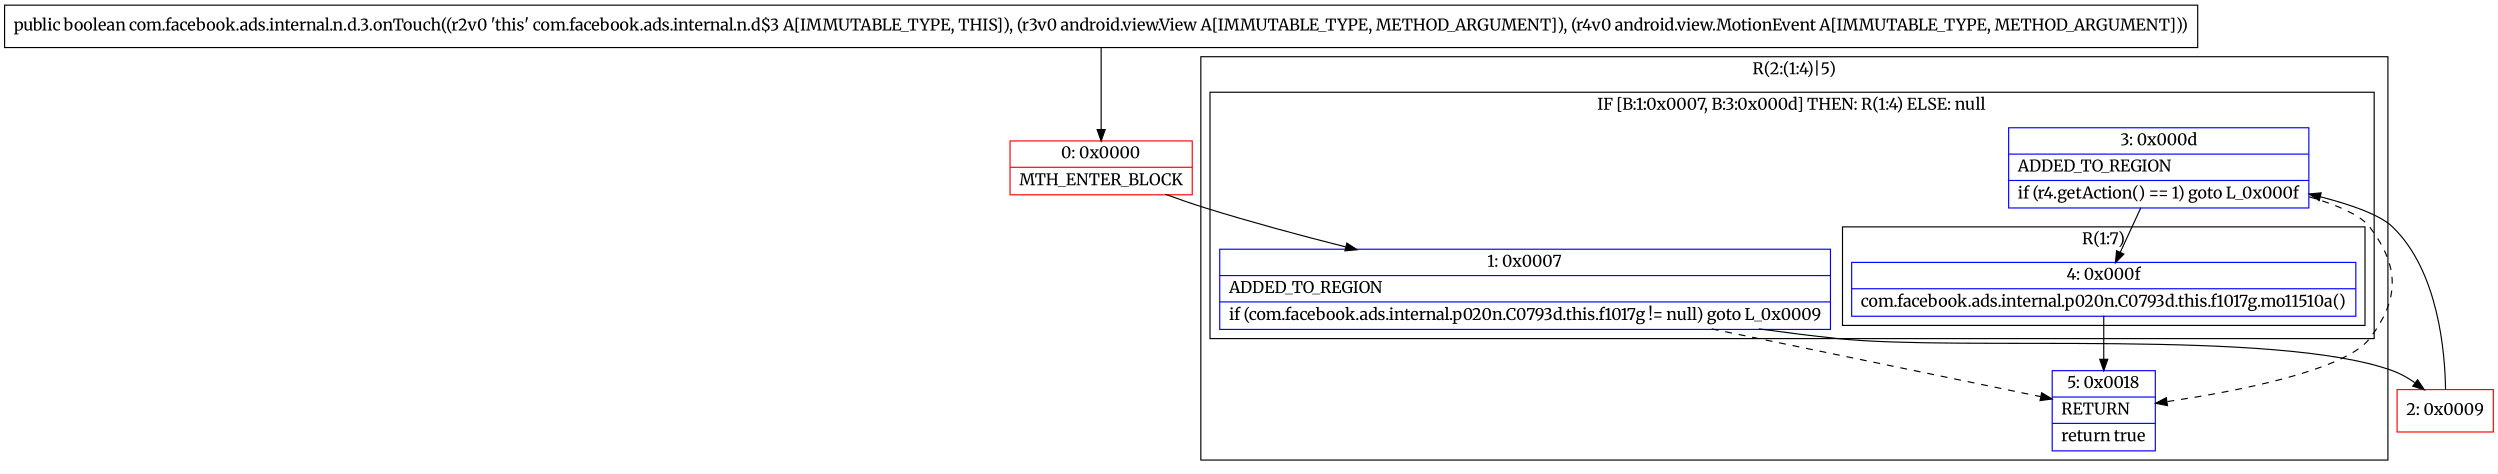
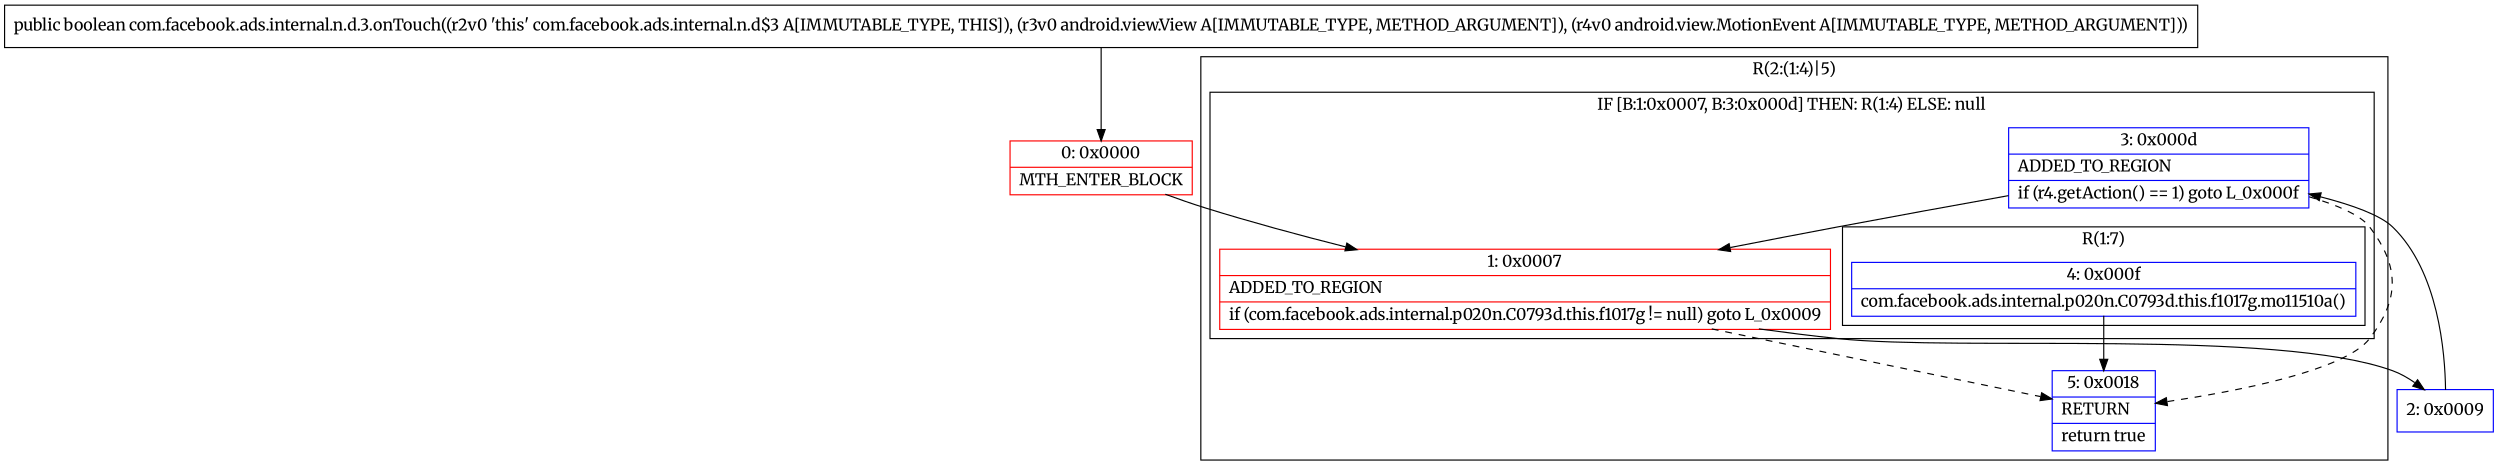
  digraph {
    fontname=Merriweather
    node [color=blue fontname=Merriweather shape=record]
    edge [fontname=Merriweather]
    n1 [label="{4\:\ 0x000f|com.facebook.ads.internal.p020n.C0793d.this.f1017g.mo11510a()\l}"]
-   n2 [label="{1\:\ 0x0007|ADDED_TO_REGION\l|if (com.facebook.ads.internal.p020n.C0793d.this.f1017g != null) goto L_0x0009\l}"]
+   n2 [color=red label="{1\:\ 0x0007|ADDED_TO_REGION\l|if (com.facebook.ads.internal.p020n.C0793d.this.f1017g != null) goto L_0x0009\l}"]
    n3 [label="{3\:\ 0x000d|ADDED_TO_REGION\l|if (r4.getAction() == 1) goto L_0x000f\l}"]
    n4 [label="{5\:\ 0x0018|RETURN\l|return true\l}"]
-   n5 [color=red label="{2\:\ 0x0009}"]
+   n5 [label="{2\:\ 0x0009}"]
    n6 [color=red label="{0\:\ 0x0000|MTH_ENTER_BLOCK\l}"]
    n7 [label="{public boolean com.facebook.ads.internal.n.d.3.onTouch((r2v0 'this' com.facebook.ads.internal.n.d$3 A[IMMUTABLE_TYPE, THIS]), (r3v0 android.view.View A[IMMUTABLE_TYPE, METHOD_ARGUMENT]), (r4v0 android.view.MotionEvent A[IMMUTABLE_TYPE, METHOD_ARGUMENT])) }" color=""]
    subgraph cluster_1 {
      label="R(2:(1:4)|5)"
      n4
      subgraph cluster_2 {
        label="IF [B:1:0x0007, B:3:0x000d] THEN: R(1:4) ELSE: null"
        n2
        n3
        subgraph cluster_3 {
          label="R(1:7)"
          n1
        }
      }
    }
    n1 -> n4
    n2 -> n4 [style=dashed]
    n2 -> n5
-   n3 -> n1
+   n3 -> n2
    n3 -> n4 [style=dashed]
    n5 -> n3
    n6 -> n2
    n7 -> n6
  }
